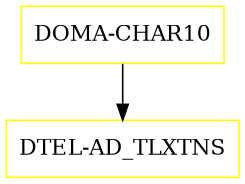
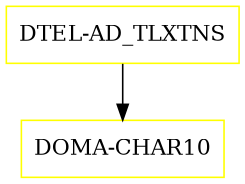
  digraph {
    node [color=yellow shape=box]
    "DTEL-AD_TLXTNS"
    "DOMA-CHAR10"
-   "DOMA-CHAR10" -> "DTEL-AD_TLXTNS"
+   "DTEL-AD_TLXTNS" -> "DOMA-CHAR10"
  }
